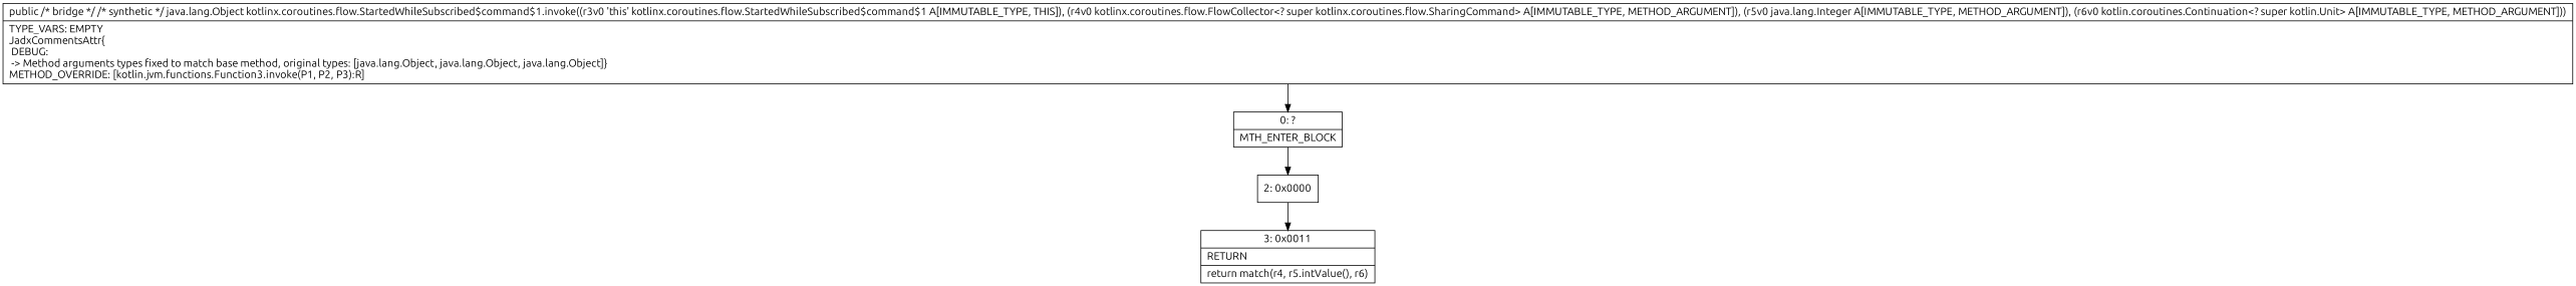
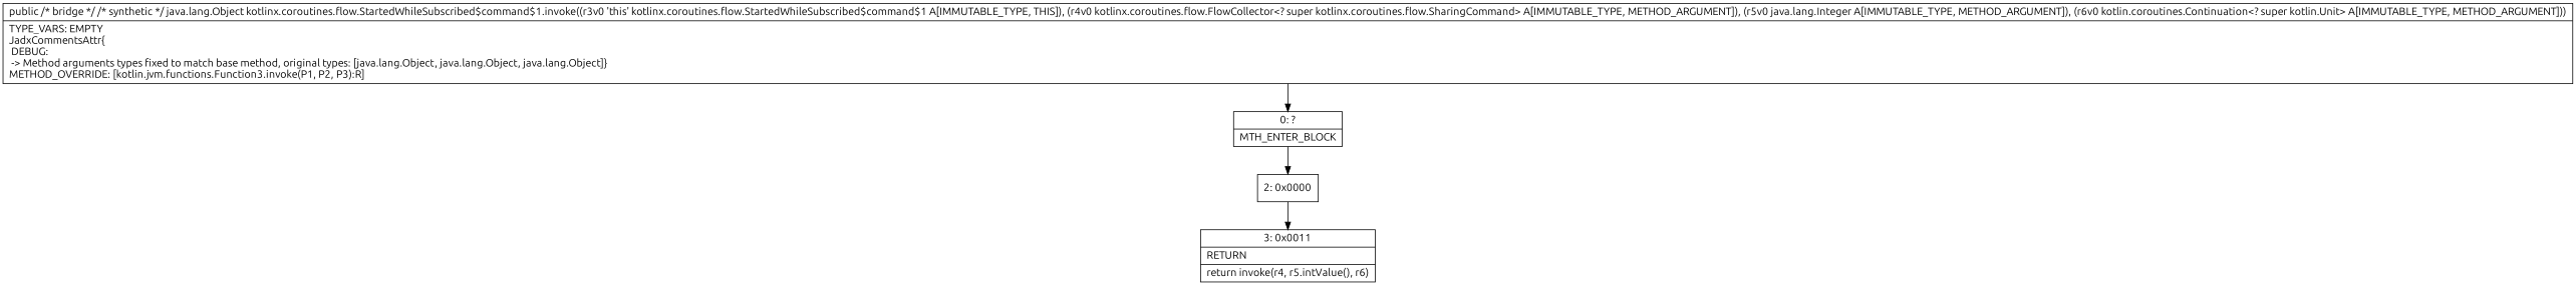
  digraph {
    fontname=Ubuntu
    node [fontname=Ubuntu shape=record]
    edge [fontname=Ubuntu]
    n1 [label="{0\:\ ?|MTH_ENTER_BLOCK\l}"]
    n2 [label="{2\:\ 0x0000}"]
-   n3 [label="{3\:\ 0x0011|RETURN\l|return match(r4, r5.intValue(), r6)\l}"]
+   n3 [label="{3\:\ 0x0011|RETURN\l|return invoke(r4, r5.intValue(), r6)\l}"]
    n4 [label="{public \/* bridge *\/ \/* synthetic *\/ java.lang.Object kotlinx.coroutines.flow.StartedWhileSubscribed$command$1.invoke((r3v0 'this' kotlinx.coroutines.flow.StartedWhileSubscribed$command$1 A[IMMUTABLE_TYPE, THIS]), (r4v0 kotlinx.coroutines.flow.FlowCollector\<? super kotlinx.coroutines.flow.SharingCommand\> A[IMMUTABLE_TYPE, METHOD_ARGUMENT]), (r5v0 java.lang.Integer A[IMMUTABLE_TYPE, METHOD_ARGUMENT]), (r6v0 kotlin.coroutines.Continuation\<? super kotlin.Unit\> A[IMMUTABLE_TYPE, METHOD_ARGUMENT]))  | TYPE_VARS: EMPTY\lJadxCommentsAttr\{\l DEBUG: \l \-\> Method arguments types fixed to match base method, original types: [java.lang.Object, java.lang.Object, java.lang.Object]\}\lMETHOD_OVERRIDE: [kotlin.jvm.functions.Function3.invoke(P1, P2, P3):R]\l}"]
    n1 -> n2
    n2 -> n3
    n4 -> n1
  }
